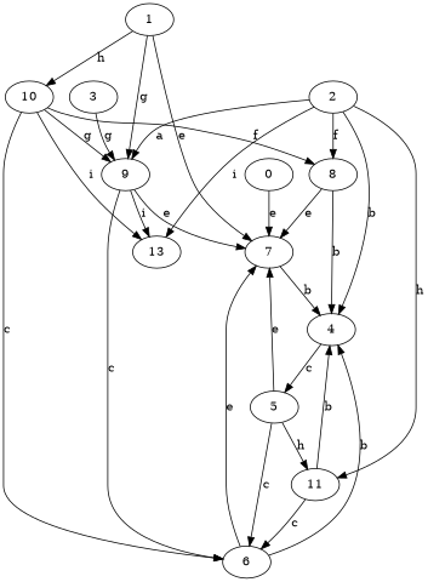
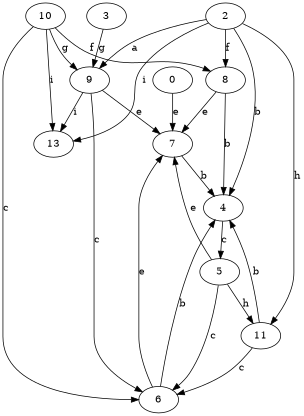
  strict digraph {
-   1
    7
    9
    10
    4
    13
    6
    8
    2
    11
    3
    5
    0
-   1 -> 7 [label=e]
-   1 -> 9 [label=g]
-   1 -> 10 [label=h]
    7 -> 4 [label=b]
    9 -> 7 [label=e]
    9 -> 13 [label=i]
    9 -> 6 [label=c]
    10 -> 9 [label=g]
    10 -> 13 [label=i]
    10 -> 6 [label=c]
    10 -> 8 [label=f]
    4 -> 5 [label=c]
    6 -> 7 [label=e]
    6 -> 4 [label=b]
    8 -> 7 [label=e]
    8 -> 4 [label=b]
    2 -> 9 [label=a]
    2 -> 4 [label=b]
    2 -> 13 [label=i]
    2 -> 8 [label=f]
    2 -> 11 [label=h]
    11 -> 4 [label=b]
    11 -> 6 [label=c]
    3 -> 9 [label=g]
    5 -> 7 [label=e]
    5 -> 6 [label=c]
    5 -> 11 [label=h]
    0 -> 7 [label=e]
  }
